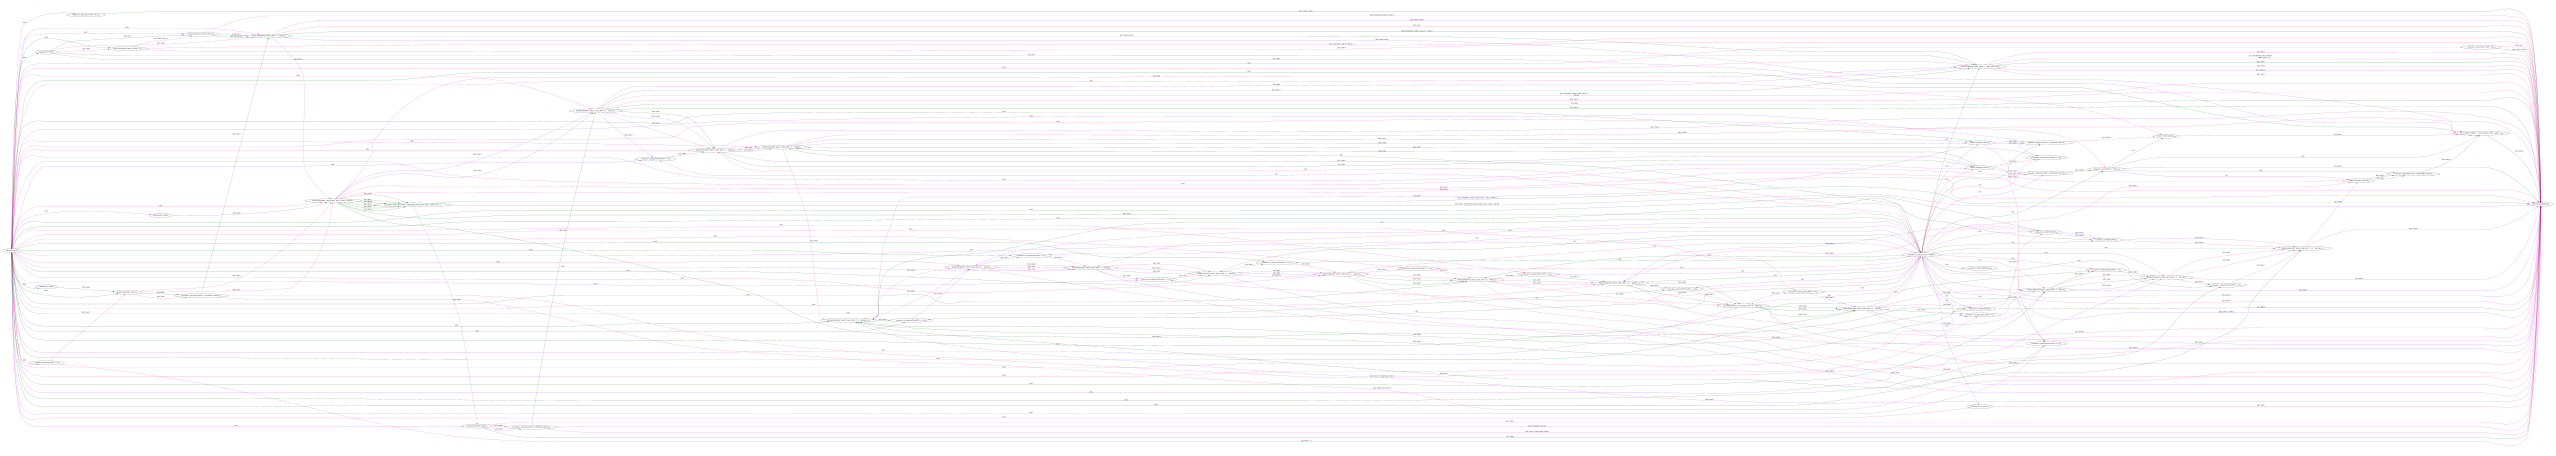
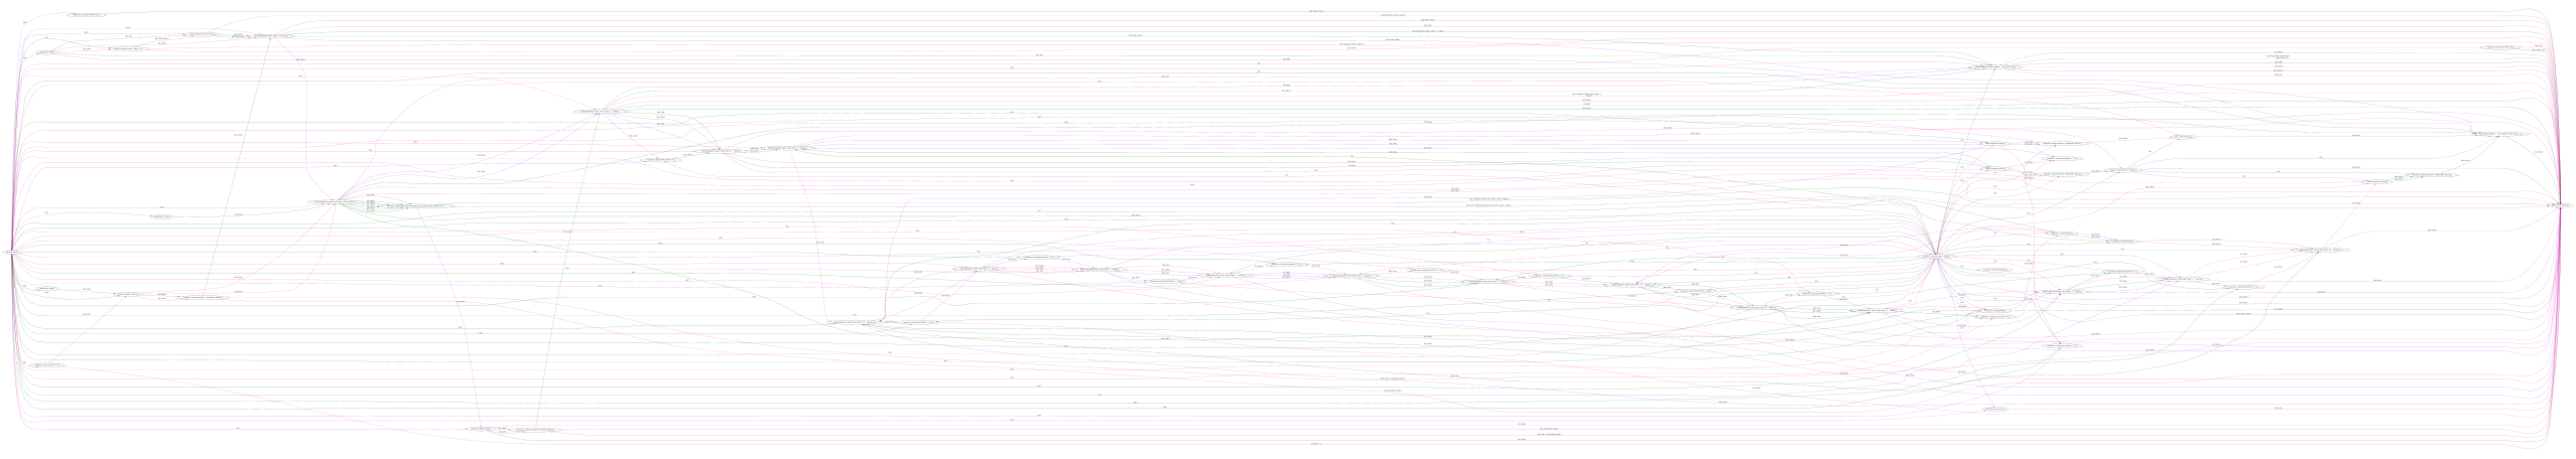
  digraph {
    fontname=Ubuntu
    rankdir=LR
    node [fontname=Ubuntu]
    edge [color=deeppink fontname=Ubuntu]
    n1 [label=<(METHOD,FUN1)<SUB>1</SUB>>]
    n2 [label=<(PARAM,VAR1 *VAR2)<SUB>1</SUB>>]
    n3 [label=<(PARAM,VAR3 *VAR4)<SUB>1</SUB>>]
    n4 [label=<(PARAM,VAR5 *VAR6)<SUB>1</SUB>>]
    n5 [label=<(&lt;operator&gt;.assignment,*VAR7 = NULL)<SUB>3</SUB>>]
    n6 [label=<(&lt;operator&gt;.assignment,*VAR9 = NULL)<SUB>4</SUB>>]
    n7 [label=<(&lt;operator&gt;.assignment,VAR11 = 0)<SUB>6</SUB>>]
    n8 [label=<(FUN2,FUN2(VAR4-&gt;VAR15, VAR16, &quot;&quot;))<SUB>15</SUB>>]
    n9 [label=<(FUN3,FUN3(VAR4-&gt;VAR15, VAR17))<SUB>16</SUB>>]
    n10 [label=<(FUN5,FUN5(VAR4-&gt;VAR15, VAR17, &quot;&quot;, VAR12))<SUB>19</SUB>>]
    n11 [label=<(FUN6,FUN6(VAR7, VAR21, VAR2, VAR11, 4, 	    VAR22))<SUB>25</SUB>>]
    n12 [label=<(&lt;operator&gt;.assignmentPlus,VAR11 += 4)<SUB>32</SUB>>]
    n13 [label=<(FUN6,FUN6(VAR7, VAR25, VAR2, VAR11, 4, 	    VAR22))<SUB>34</SUB>>]
    n14 [label=<(&lt;operator&gt;.assignmentPlus,VAR11 += 4)<SUB>37</SUB>>]
    n15 [label=<(FUN6,FUN6(VAR7, VAR26, VAR2, VAR11, 4, 	    VAR22))<SUB>38</SUB>>]
    n16 [label=<(&lt;operator&gt;.assignmentPlus,VAR11 += 4)<SUB>41</SUB>>]
    n17 [label=<(FUN6,FUN6(VAR7, VAR27, VAR2, VAR11, 24, 	    VAR28|V...)<SUB>42</SUB>>]
    n18 [label=<(&lt;operator&gt;.assignmentPlus,VAR11 += 24)<SUB>44</SUB>>]
    n19 [label=<(FUN6,FUN6(VAR7, VAR29, VAR2, VAR11, 4, 	    VAR22))<SUB>45</SUB>>]
    n20 [label=<(&lt;operator&gt;.assignmentPlus,VAR11 += 4)<SUB>47</SUB>>]
    n21 [label=<(FUN6,FUN6(VAR7, VAR30, VAR2, VAR11, 4, 	    VAR22))<SUB>48</SUB>>]
    n22 [label=<(&lt;operator&gt;.assignmentPlus,VAR11 += 4)<SUB>50</SUB>>]
    n23 [label=<(FUN6,FUN6(VAR7, VAR31, VAR2, VAR11, 4, 	    VAR22))<SUB>51</SUB>>]
    n24 [label=<(&lt;operator&gt;.assignmentPlus,VAR11 += 4)<SUB>53</SUB>>]
    n25 [label=<(FUN6,FUN6(VAR7, VAR32, VAR2, VAR11, 4, 	    VAR22))<SUB>54</SUB>>]
    n26 [label=<(&lt;operator&gt;.assignmentPlus,VAR11 += 4)<SUB>56</SUB>>]
    n27 [label=<(FUN6,FUN6(VAR7, VAR33, VAR2, VAR11, 4, 	    VAR22))<SUB>57</SUB>>]
    n28 [label=<(&lt;operator&gt;.assignmentPlus,VAR11 += 4)<SUB>59</SUB>>]
    n29 [label=<(FUN6,FUN6(VAR7, VAR34, VAR2, VAR11, 20, 	    VAR35|V...)<SUB>60</SUB>>]
    n30 [label=<(&lt;operator&gt;.assignmentPlus,VAR11 += 20)<SUB>62</SUB>>]
    n31 [label=<(FUN6,FUN6(VAR7, VAR36, VAR2, VAR11, 4, 	    VAR22))<SUB>63</SUB>>]
    n32 [label=<(&lt;operator&gt;.assignmentPlus,VAR11 += 4)<SUB>65</SUB>>]
    n33 [label=<(FUN6,FUN6(VAR7, VAR37, VAR2, VAR11, 2, 	    VAR22))<SUB>66</SUB>>]
    n34 [label=<(&lt;operator&gt;.assignmentPlus,VAR11 += 2)<SUB>68</SUB>>]
    n35 [label=<(FUN6,FUN6(VAR7, VAR38, VAR2, VAR11, 2, 	    VAR22))<SUB>69</SUB>>]
    n36 [label=<(&lt;operator&gt;.assignmentPlus,VAR11 += 2)<SUB>71</SUB>>]
    n37 [label=<(FUN6,FUN6(VAR7, VAR39, VAR2, VAR11, 4, 	    VAR22))<SUB>72</SUB>>]
    n38 [label=<(&lt;operator&gt;.assignmentPlus,VAR11 += 4)<SUB>74</SUB>>]
    n39 [label=<(FUN6,FUN6(VAR7, VAR40, VAR2, VAR11, 20, 	    VAR35|V...)<SUB>75</SUB>>]
    n40 [label=<(&lt;operator&gt;.lessThan,VAR12 &lt; VAR23)<SUB>27</SUB>>]
    n41 [label=<(&lt;operator&gt;.equals,VAR13 == VAR41)<SUB>79</SUB>>]
    n42 [label=<(FUN4,FUN4(VAR2, VAR11))<SUB>18</SUB>>]
    n43 [label=<(FUN6,FUN6(VAR6, VAR18, VAR2, VAR11, VAR12, VAR19))<SUB>22</SUB>>]
    n44 [label=<(FUN7,FUN7(VAR9, VAR20))<SUB>23</SUB>>]
    n45 [label=<(FUN8,FUN8(VAR6, VAR4, &amp;VAR24, 		    VAR2, VAR11, 4))<SUB>28</SUB>>]
    n46 [label=<(RETURN,return;,return;)<SUB>30</SUB>>]
    n47 [label=<(FUN4,FUN4(VAR2, VAR11))<SUB>36</SUB>>]
    n48 [label=<(FUN4,FUN4(VAR2, VAR11))<SUB>40</SUB>>]
    n49 [label=<(&lt;operator&gt;.or,VAR28|VAR19)<SUB>43</SUB>>]
    n50 [label=<(&lt;operator&gt;.or,VAR35|VAR19)<SUB>61</SUB>>]
    n51 [label=<(&lt;operator&gt;.or,VAR35|VAR19)<SUB>76</SUB>>]
    n52 [label=<(FUN10,FUN10(VAR42,  		    FUN11(VAR14), VAR10, VAR4, ...)<SUB>82</SUB>>]
    n53 [label=<(FUN9,FUN9(VAR2, VAR12))<SUB>80</SUB>>]
    n54 [label=<(FUN11,FUN11(VAR14))<SUB>84</SUB>>]
    n55 [label=<(METHOD_RETURN,ANY)<SUB>1</SUB>>]
    n56 [label=<(&lt;operator&gt;.assignment,VAR13 = FUN4(VAR2, VAR11))<SUB>36</SUB>>]
    n57 [label=<(&lt;operator&gt;.assignment,VAR14 = FUN4(VAR2, VAR11))<SUB>40</SUB>>]
    n58 [label=<(&lt;operator&gt;.addressOf,&amp;VAR24)<SUB>28</SUB>>]
    n59 [label=<(&lt;operator&gt;.assignment,VAR10 = FUN9(VAR2, VAR12))<SUB>80</SUB>>]
    n60 [label=<(&lt;operator&gt;.assignment,VAR12 = FUN4(VAR2, VAR11))<SUB>18</SUB>>]
    n61 [label=<(&lt;operator&gt;.assignment,VAR9 = FUN6(VAR6, VAR18, VAR2, VAR11, VAR12, VA...)<SUB>22</SUB>>]
    n62 [label=<(&lt;operator&gt;.assignment,VAR7 = FUN7(VAR9, VAR20))<SUB>23</SUB>>]
    n1 -> n2 [color=darkgreen label="DDG: "]
    n1 -> n3 [color=darkgreen label="DDG: "]
    n1 -> n4 [color=purple label="DDG: "]
    n1 -> n5 [color=purple label="DDG: "]
    n1 -> n6 [label="DDG: "]
    n1 -> n7 [label="DDG: "]
    n1 -> n8 [color=darkgreen label="DDG: "]
    n1 -> n9 [color=purple label="DDG: "]
    n1 -> n10 [color=purple label="DDG: "]
    n1 -> n11 [label="DDG: "]
    n1 -> n12 [color=purple label="DDG: "]
    n1 -> n13 [label="DDG: "]
    n1 -> n14 [color=purple label="DDG: "]
    n1 -> n15 [label="DDG: "]
    n1 -> n16 [color=purple label="DDG: "]
    n1 -> n17 [color=darkgreen label="DDG: "]
    n1 -> n18 [color=purple label="DDG: "]
    n1 -> n19 [label="DDG: "]
    n1 -> n20 [color=darkgreen label="DDG: "]
    n1 -> n21 [color=purple label="DDG: "]
    n1 -> n22 [color=purple label="DDG: "]
    n1 -> n23 [color=darkgreen label="DDG: "]
    n1 -> n24 [color=darkgreen label="DDG: "]
    n1 -> n25 [label="DDG: "]
    n1 -> n26 [label="DDG: "]
    n1 -> n27 [color=darkgreen label="DDG: "]
    n1 -> n28 [label="DDG: "]
-   n1 -> n29 [label="DDG: "]
    n1 -> n30 [color=darkgreen label="DDG: "]
    n1 -> n31 [color=purple label="DDG: "]
    n1 -> n32 [label="DDG: "]
    n1 -> n33 [color=darkgreen label="DDG: "]
    n1 -> n34 [label="DDG: "]
    n1 -> n35 [color=darkgreen label="DDG: "]
    n1 -> n36 [color=darkgreen label="DDG: "]
    n1 -> n37 [color=purple label="DDG: "]
    n1 -> n38 [color=darkgreen label="DDG: "]
    n1 -> n39 [color=darkgreen label="DDG: "]
    n1 -> n40 [color=purple label="DDG: "]
    n1 -> n41 [label="DDG: "]
    n1 -> n42 [color=darkgreen label="DDG: "]
    n1 -> n43 [label="DDG: "]
    n1 -> n44 [color=purple label="DDG: "]
    n1 -> n45 [label="DDG: "]
    n1 -> n46 [label="DDG: "]
    n1 -> n47 [color=purple label="DDG: "]
    n1 -> n48 [color=darkgreen label="DDG: "]
    n1 -> n49 [label="DDG: "]
    n1 -> n50 [color=darkgreen label="DDG: "]
    n1 -> n51 [color=darkgreen label="DDG: "]
    n1 -> n52 [color=darkgreen label="DDG: "]
    n1 -> n53 [label="DDG: "]
    n1 -> n54 [label="DDG: "]
    n2 -> n42 [color=darkgreen label="DDG: VAR2"]
    n3 -> n8 [label="DDG: VAR4"]
    n3 -> n9 [color=darkgreen label="DDG: VAR4"]
    n3 -> n10 [label="DDG: VAR4"]
    n3 -> n45 [color=darkgreen label="DDG: VAR4"]
    n3 -> n52 [color=purple label="DDG: VAR4"]
    n4 -> n43 [color=darkgreen label="DDG: VAR6"]
    n5 -> n55 [color=darkgreen label="DDG: *VAR7 = NULL"]
    n6 -> n55 [label="DDG: NULL"]
    n6 -> n55 [color=darkgreen label="DDG: *VAR9 = NULL"]
    n7 -> n42 [label="DDG: VAR11"]
    n7 -> n55 [label="DDG: VAR11 = 0"]
    n8 -> n9 [color=purple label="DDG: VAR4-&gt;VAR15"]
    n8 -> n55 [label="DDG: FUN2(VAR4-&gt;VAR15, VAR16, &quot;&quot;)"]
    n8 -> n55 [label="DDG: VAR16"]
    n9 -> n10 [color=darkgreen label="DDG: VAR4-&gt;VAR15"]
    n9 -> n10 [color=darkgreen label="DDG: VAR17"]
    n9 -> n55 [label="DDG: FUN3(VAR4-&gt;VAR15, VAR17)"]
    n10 -> n43 [color=purple label="DDG: VAR12"]
    n10 -> n45 [color=darkgreen label="DDG: VAR4-&gt;VAR15"]
    n10 -> n52 [color=purple label="DDG: VAR4-&gt;VAR15"]
    n10 -> n55 [color=purple label="DDG: VAR4-&gt;VAR15"]
    n10 -> n55 [label="DDG: VAR17"]
    n10 -> n55 [color=darkgreen label="DDG: FUN5(VAR4-&gt;VAR15, VAR17, &quot;&quot;, VAR12)"]
    n11 -> n12 [color=purple label="DDG: VAR11"]
    n11 -> n13 [color=purple label="DDG: VAR7"]
    n11 -> n13 [color=darkgreen label="DDG: VAR2"]
    n11 -> n13 [color=purple label="DDG: VAR22"]
    n11 -> n45 [color=purple label="DDG: VAR2"]
    n11 -> n45 [color=darkgreen label="DDG: VAR11"]
    n11 -> n55 [color=darkgreen label="DDG: VAR7"]
    n11 -> n55 [color=darkgreen label="DDG: VAR22"]
    n11 -> n55 [label="DDG: FUN6(VAR7, VAR21, VAR2, VAR11, 4,\n	    VAR22)"]
    n11 -> n55 [label="DDG: VAR21"]
    n12 -> n13 [color=darkgreen label="DDG: VAR11"]
    n13 -> n15 [color=purple label="DDG: VAR7"]
    n13 -> n15 [color=darkgreen label="DDG: VAR22"]
    n13 -> n47 [color=darkgreen label="DDG: VAR2"]
    n13 -> n47 [color=purple label="DDG: VAR11"]
    n13 -> n55 [color=purple label="DDG: VAR25"]
    n14 -> n15 [color=purple label="DDG: VAR11"]
    n15 -> n17 [label="DDG: VAR7"]
    n15 -> n48 [color=purple label="DDG: VAR2"]
    n15 -> n48 [color=purple label="DDG: VAR11"]
    n15 -> n55 [label="DDG: VAR26"]
    n16 -> n17 [color=darkgreen label="DDG: VAR11"]
    n17 -> n18 [color=darkgreen label="DDG: VAR11"]
    n17 -> n19 [label="DDG: VAR7"]
    n17 -> n19 [label="DDG: VAR2"]
    n17 -> n55 [color=purple label="DDG: VAR27"]
    n18 -> n19 [color=purple label="DDG: VAR11"]
    n19 -> n20 [color=purple label="DDG: VAR11"]
    n19 -> n21 [label="DDG: VAR7"]
    n19 -> n21 [label="DDG: VAR2"]
    n19 -> n21 [label="DDG: VAR22"]
    n19 -> n55 [label="DDG: VAR29"]
    n20 -> n21 [color=purple label="DDG: VAR11"]
    n21 -> n22 [color=purple label="DDG: VAR11"]
    n21 -> n23 [color=purple label="DDG: VAR7"]
    n21 -> n23 [label="DDG: VAR2"]
    n21 -> n23 [color=purple label="DDG: VAR22"]
    n21 -> n55 [color=purple label="DDG: VAR30"]
    n22 -> n23 [label="DDG: VAR11"]
    n23 -> n24 [label="DDG: VAR11"]
    n23 -> n25 [color=purple label="DDG: VAR7"]
    n23 -> n25 [color=purple label="DDG: VAR2"]
    n23 -> n25 [color=purple label="DDG: VAR22"]
    n23 -> n55 [color=purple label="DDG: VAR31"]
    n24 -> n25 [label="DDG: VAR11"]
    n25 -> n26 [color=purple label="DDG: VAR11"]
    n25 -> n27 [color=darkgreen label="DDG: VAR7"]
    n25 -> n27 [label="DDG: VAR2"]
    n25 -> n27 [color=darkgreen label="DDG: VAR22"]
    n25 -> n55 [label="DDG: VAR32"]
    n26 -> n27 [label="DDG: VAR11"]
    n27 -> n28 [label="DDG: VAR11"]
    n27 -> n29 [color=purple label="DDG: VAR7"]
    n27 -> n29 [label="DDG: VAR2"]
    n27 -> n31 [label="DDG: VAR22"]
-   n27 -> n55 [label="DDG: VAR33"]
+   n18 -> n55 [label="DDG: VAR33"]
    n28 -> n29 [color=darkgreen label="DDG: VAR11"]
    n29 -> n30 [color=purple label="DDG: VAR11"]
    n29 -> n31 [color=darkgreen label="DDG: VAR7"]
    n29 -> n31 [color=darkgreen label="DDG: VAR2"]
    n29 -> n55 [label="DDG: VAR34"]
    n30 -> n31 [label="DDG: VAR11"]
    n31 -> n32 [color=purple label="DDG: VAR11"]
    n31 -> n33 [color=darkgreen label="DDG: VAR7"]
    n31 -> n33 [color=darkgreen label="DDG: VAR2"]
    n31 -> n33 [color=darkgreen label="DDG: VAR22"]
    n31 -> n55 [color=purple label="DDG: VAR36"]
    n32 -> n33 [color=purple label="DDG: VAR11"]
    n33 -> n34 [color=darkgreen label="DDG: VAR11"]
    n33 -> n35 [color=purple label="DDG: VAR7"]
    n33 -> n35 [label="DDG: VAR2"]
    n33 -> n35 [color=purple label="DDG: VAR22"]
    n33 -> n55 [color=purple label="DDG: VAR37"]
    n34 -> n35 [color=purple label="DDG: VAR11"]
    n35 -> n36 [color=darkgreen label="DDG: VAR11"]
    n35 -> n37 [label="DDG: VAR7"]
    n35 -> n37 [color=darkgreen label="DDG: VAR2"]
    n35 -> n37 [color=purple label="DDG: VAR22"]
    n35 -> n55 [color=purple label="DDG: VAR38"]
    n36 -> n37 [label="DDG: VAR11"]
    n37 -> n38 [color=darkgreen label="DDG: VAR11"]
    n37 -> n39 [label="DDG: VAR7"]
    n37 -> n39 [label="DDG: VAR2"]
    n37 -> n55 [label="DDG: VAR39"]
    n38 -> n39 [color=purple label="DDG: VAR11"]
    n39 -> n53 [label="DDG: VAR2"]
    n39 -> n55 [color=purple label="DDG: VAR40"]
    n40 -> n12 [label="CDG: "]
    n40 -> n13 [label="CDG: "]
    n40 -> n14 [label="CDG: "]
    n40 -> n15 [color=darkgreen label="CDG: "]
    n40 -> n16 [color=darkgreen label="CDG: "]
    n40 -> n17 [color=darkgreen label="CDG: "]
    n40 -> n18 [color=darkgreen label="CDG: "]
    n40 -> n19 [color=purple label="CDG: "]
    n40 -> n20 [color=purple label="CDG: "]
    n40 -> n21 [label="CDG: "]
    n40 -> n22 [label="CDG: "]
    n40 -> n23 [color=darkgreen label="CDG: "]
    n40 -> n24 [color=darkgreen label="CDG: "]
    n40 -> n25 [label="CDG: "]
    n40 -> n26 [label="CDG: "]
    n40 -> n27 [color=darkgreen label="CDG: "]
    n40 -> n28 [color=purple label="CDG: "]
    n40 -> n29 [color=darkgreen label="CDG: "]
    n40 -> n30 [color=purple label="CDG: "]
    n40 -> n31 [label="CDG: "]
    n40 -> n32 [color=purple label="CDG: "]
-   n33 -> n40 [label="CDG: "]
+   n40 -> n33 [label="CDG: "]
    n40 -> n34 [color=purple label="CDG: "]
    n40 -> n35 [label="CDG: "]
    n40 -> n36 [label="CDG: "]
    n40 -> n37 [color=purple label="CDG: "]
    n40 -> n38 [color=darkgreen label="CDG: "]
    n40 -> n39 [color=darkgreen label="CDG: "]
    n40 -> n41 [color=darkgreen label="CDG: "]
    n40 -> n45 [color=darkgreen label="CDG: "]
    n40 -> n46 [color=purple label="CDG: "]
    n40 -> n47 [label="CDG: "]
    n40 -> n48 [label="CDG: "]
    n40 -> n49 [color=purple label="CDG: "]
    n40 -> n50 [color=purple label="CDG: "]
    n40 -> n51 [color=darkgreen label="CDG: "]
    n40 -> n53 [label="DDG: VAR12"]
    n40 -> n55 [label="DDG: VAR12"]
    n40 -> n55 [color=purple label="DDG: VAR12 &lt; VAR23"]
    n40 -> n55 [color=purple label="DDG: VAR23"]
    n40 -> n56 [color=purple label="CDG: "]
    n40 -> n57 [color=darkgreen label="CDG: "]
    n40 -> n58 [color=darkgreen label="CDG: "]
    n41 -> n52 [color=purple label="CDG: "]
    n41 -> n53 [color=purple label="CDG: "]
    n41 -> n54 [color=darkgreen label="CDG: "]
    n41 -> n55 [color=darkgreen label="DDG: VAR41"]
    n41 -> n59 [color=purple label="CDG: "]
    n42 -> n43 [label="DDG: VAR2"]
    n42 -> n43 [label="DDG: VAR11"]
    n42 -> n60 [label="DDG: VAR2"]
    n42 -> n60 [color=darkgreen label="DDG: VAR11"]
    n43 -> n11 [color=purple label="DDG: VAR2"]
    n43 -> n11 [color=purple label="DDG: VAR11"]
    n43 -> n40 [color=darkgreen label="DDG: VAR12"]
    n43 -> n45 [color=purple label="DDG: VAR6"]
    n43 -> n49 [color=darkgreen label="DDG: VAR19"]
+   n43 -> n52 [color=darkgreen label="DDG: VAR6"]
    n43 -> n55 [label="DDG: VAR19"]
    n43 -> n55 [label="DDG: VAR18"]
    n43 -> n61 [color=darkgreen label="DDG: VAR18"]
    n43 -> n61 [color=darkgreen label="DDG: VAR12"]
    n43 -> n61 [color=darkgreen label="DDG: VAR6"]
    n43 -> n61 [color=darkgreen label="DDG: VAR19"]
    n43 -> n61 [color=darkgreen label="DDG: VAR2"]
    n43 -> n61 [color=darkgreen label="DDG: VAR11"]
    n44 -> n55 [color=darkgreen label="DDG: VAR9"]
    n44 -> n55 [label="DDG: VAR20"]
    n44 -> n62 [color=purple label="DDG: VAR9"]
    n44 -> n62 [label="DDG: VAR20"]
    n45 -> n55 [color=darkgreen label="DDG: VAR6"]
    n45 -> n55 [label="DDG: VAR4"]
    n45 -> n55 [color=purple label="DDG: &amp;VAR24"]
    n45 -> n55 [label="DDG: VAR2"]
    n45 -> n55 [color=purple label="DDG: VAR11"]
    n45 -> n55 [label="DDG: FUN8(VAR6, VAR4, &amp;VAR24,\n		    VAR2, VAR11, 4)"]
    n46 -> n55 [label="DDG: &lt;RET&gt;"]
    n47 -> n14 [label="DDG: VAR11"]
    n47 -> n15 [color=darkgreen label="DDG: VAR2"]
    n47 -> n56 [color=purple label="DDG: VAR2"]
    n47 -> n56 [label="DDG: VAR11"]
    n48 -> n16 [label="DDG: VAR11"]
    n48 -> n17 [color=purple label="DDG: VAR2"]
    n48 -> n57 [color=purple label="DDG: VAR2"]
    n48 -> n57 [color=purple label="DDG: VAR11"]
    n49 -> n17 [color=darkgreen label="DDG: VAR28"]
    n49 -> n17 [color=darkgreen label="DDG: VAR19"]
    n49 -> n50 [label="DDG: VAR19"]
    n49 -> n55 [color=darkgreen label="DDG: VAR28"]
    n50 -> n29 [label="DDG: VAR35"]
    n50 -> n29 [color=purple label="DDG: VAR19"]
    n50 -> n51 [color=purple label="DDG: VAR35"]
    n50 -> n51 [color=purple label="DDG: VAR19"]
    n51 -> n39 [color=purple label="DDG: VAR35"]
    n51 -> n39 [label="DDG: VAR19"]
    n52 -> n55 [color=darkgreen label="DDG: VAR42"]
    n53 -> n59 [color=darkgreen label="DDG: VAR2"]
    n53 -> n59 [color=darkgreen label="DDG: VAR12"]
    n54 -> n52 [label="DDG: VAR14"]
    n56 -> n41 [color=darkgreen label="DDG: VAR13"]
    n57 -> n54 [label="DDG: VAR14"]
    n59 -> n52 [color=darkgreen label="DDG: VAR10"]
    n60 -> n10 [color=darkgreen label="DDG: VAR12"]
    n60 -> n55 [label="DDG: FUN4(VAR2, VAR11)"]
    n60 -> n55 [label="DDG: VAR12 = FUN4(VAR2, VAR11)"]
    n61 -> n44 [color=purple label="DDG: VAR9"]
    n61 -> n55 [color=darkgreen label="DDG: FUN6(VAR6, VAR18, VAR2, VAR11, VAR12, VAR19)"]
    n61 -> n55 [color=purple label="DDG: VAR9 = FUN6(VAR6, VAR18, VAR2, VAR11, VAR12, VAR19)"]
    n62 -> n11 [color=darkgreen label="DDG: VAR7"]
    n62 -> n55 [color=purple label="DDG: FUN7(VAR9, VAR20)"]
    n62 -> n55 [label="DDG: VAR7 = FUN7(VAR9, VAR20)"]
  }
